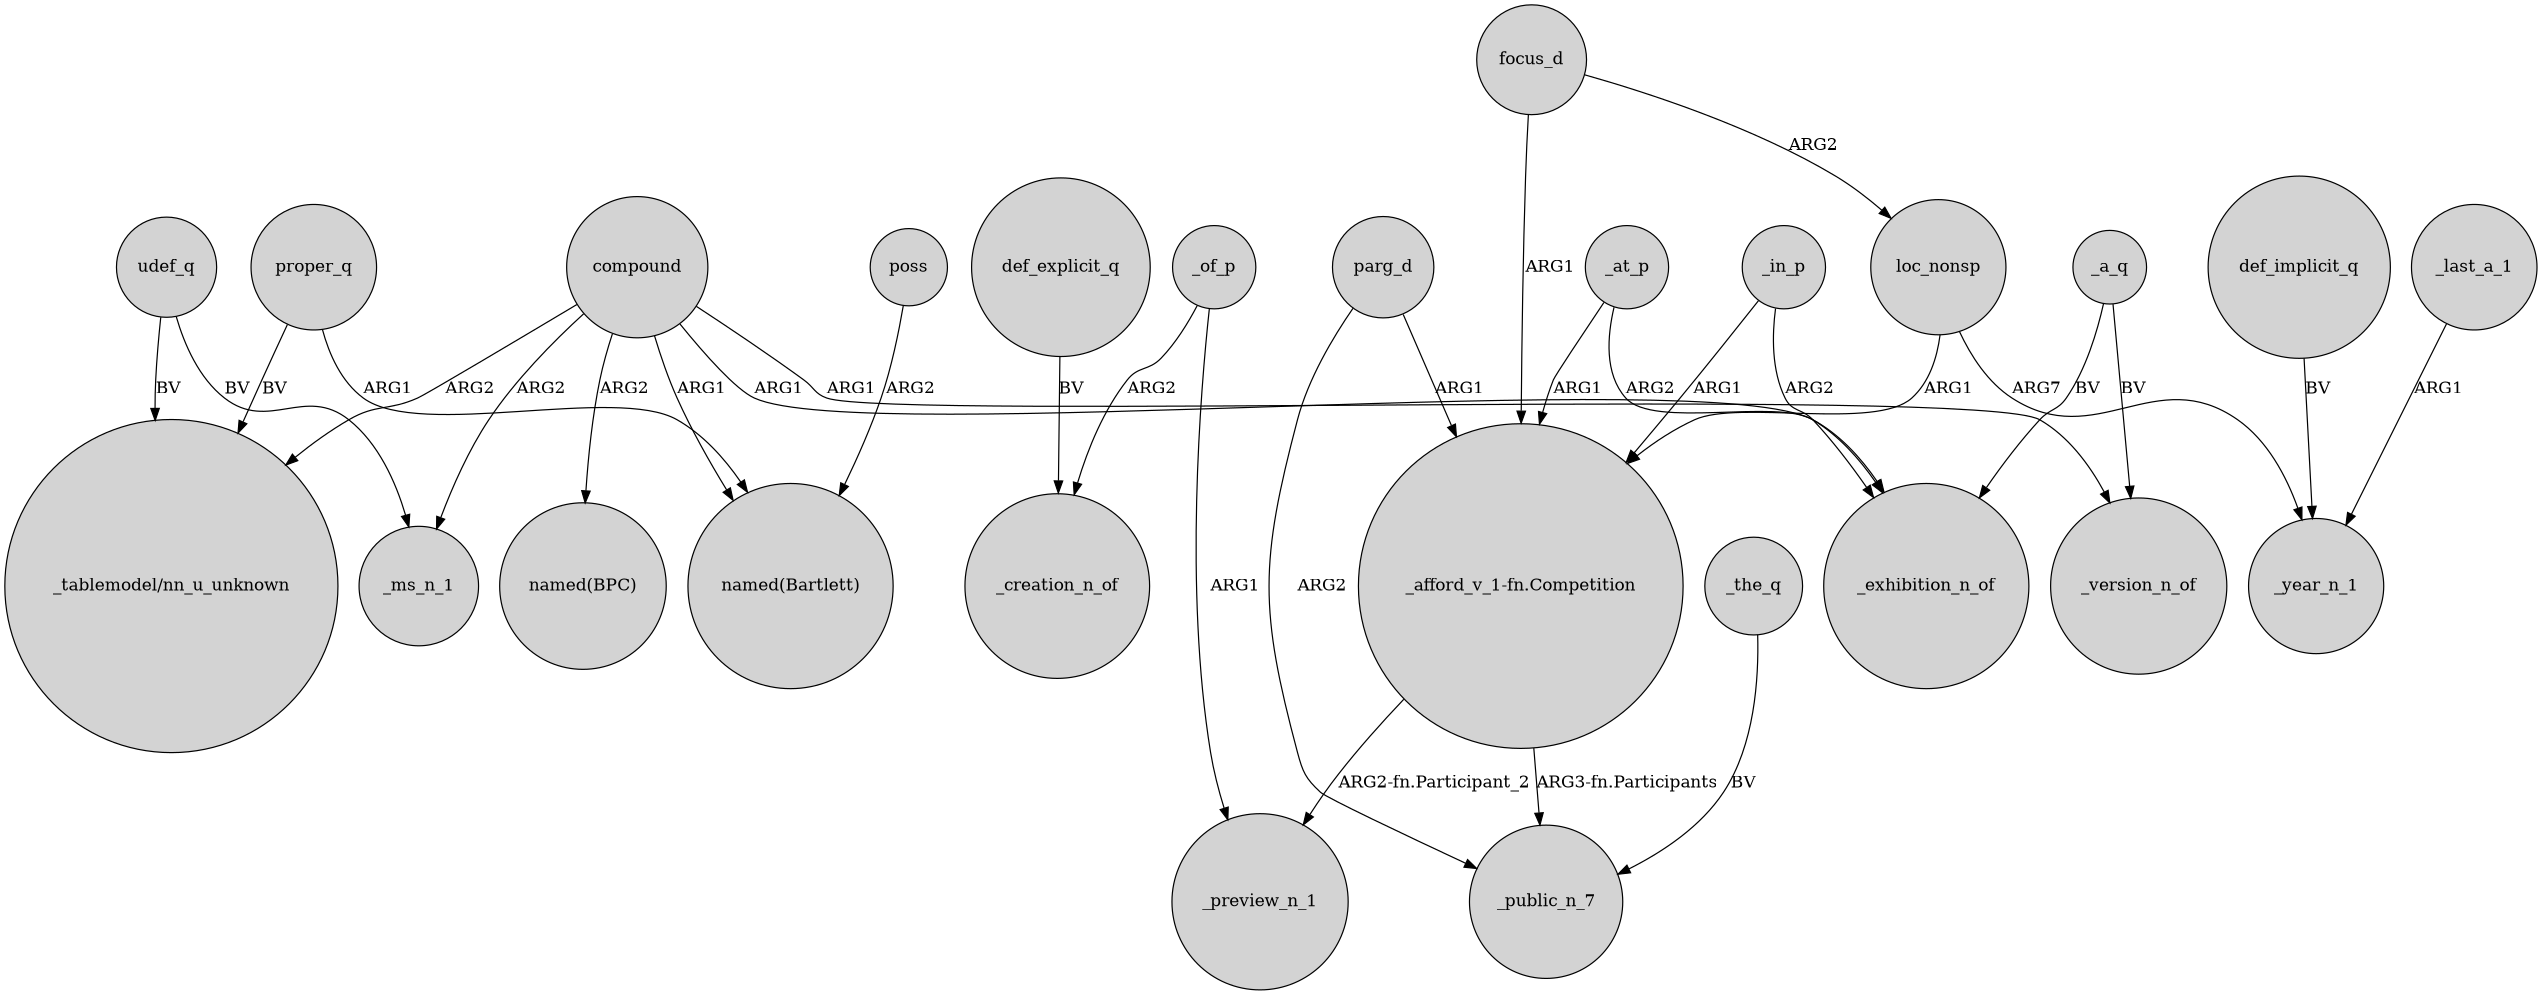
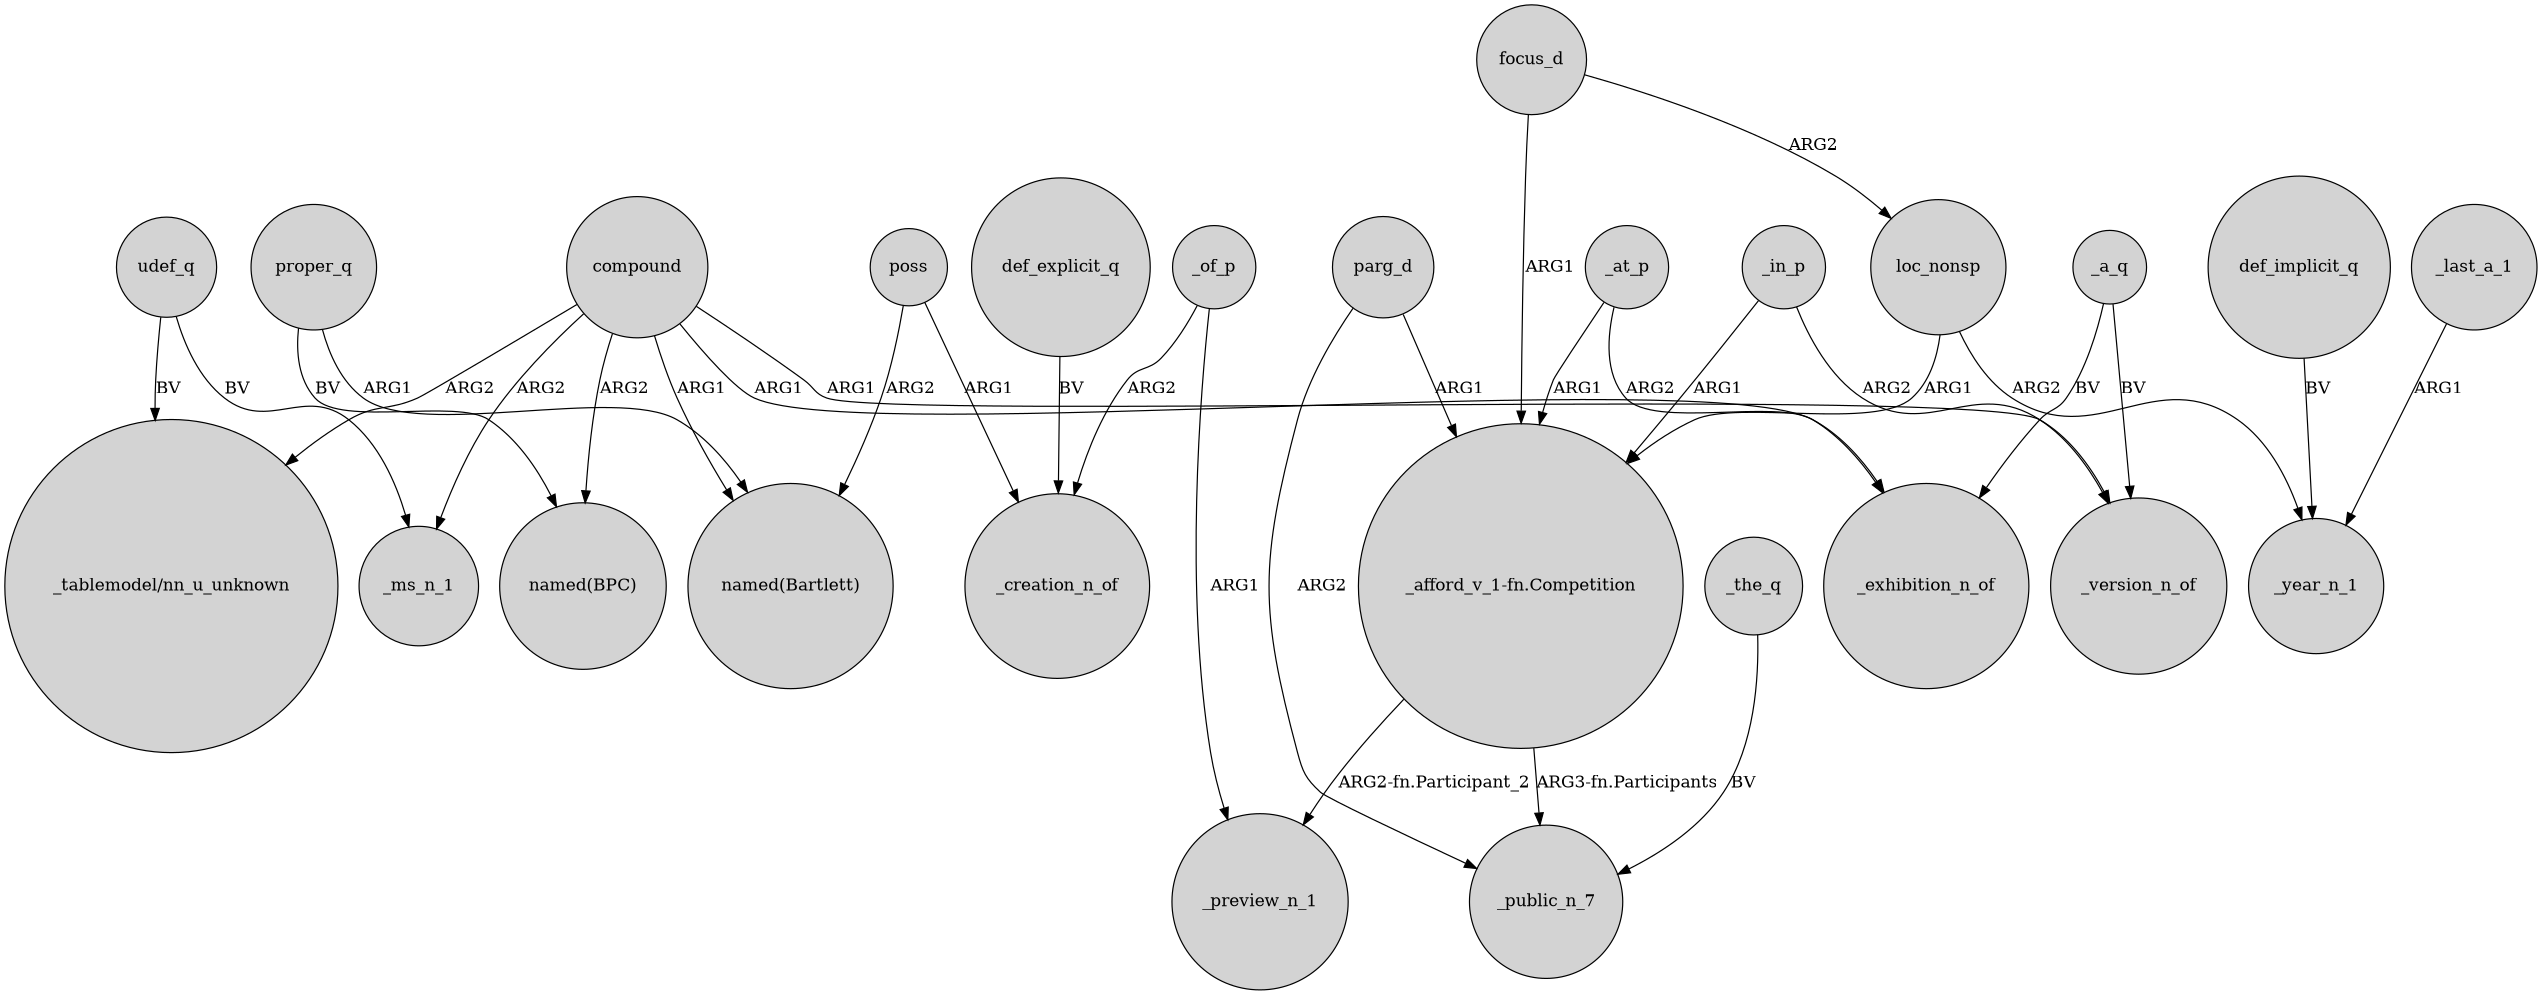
  digraph {
    node [shape=circle style=filled]
    udef_q
    "_tablemodel/nn_u_unknown"
    _ms_n_1
    poss
    "named(Bartlett)"
    _creation_n_of
    focus_d
    "_afford_v_1-fn.Competition"
    loc_nonsp
    n10 [label=_public_n_7]
    _preview_n_1
    _year_n_1
    compound
    _version_n_of
    "named(BPC)"
    _exhibition_n_of
    _of_p
    _in_p
    parg_d
    def_implicit_q
    proper_q
    _at_p
    _a_q
    def_explicit_q
    _last_a_1
    _the_q
    udef_q -> "_tablemodel/nn_u_unknown" [label=BV]
    udef_q -> _ms_n_1 [label=BV]
    poss -> "named(Bartlett)" [label=ARG2]
+   poss -> _creation_n_of [label=ARG1]
    focus_d -> "_afford_v_1-fn.Competition" [label=ARG1]
    focus_d -> loc_nonsp [label=ARG2]
    "_afford_v_1-fn.Competition" -> n10 [label="ARG3-fn.Participants"]
    "_afford_v_1-fn.Competition" -> _preview_n_1 [label="ARG2-fn.Participant_2"]
    loc_nonsp -> "_afford_v_1-fn.Competition" [label=ARG1]
-   loc_nonsp -> _year_n_1 [label=ARG7]
+   loc_nonsp -> _year_n_1 [label=ARG2]
    compound -> "_tablemodel/nn_u_unknown" [label=ARG2]
    compound -> _ms_n_1 [label=ARG2]
    compound -> "named(Bartlett)" [label=ARG1]
    compound -> _version_n_of [label=ARG1]
    compound -> "named(BPC)" [label=ARG2]
    compound -> _exhibition_n_of [label=ARG1]
    _of_p -> _creation_n_of [label=ARG2]
    _of_p -> _preview_n_1 [label=ARG1]
    _in_p -> "_afford_v_1-fn.Competition" [label=ARG1]
-   _in_p -> _exhibition_n_of [label=ARG2]
+   _in_p -> _version_n_of [label=ARG2]
    parg_d -> "_afford_v_1-fn.Competition" [label=ARG1]
    parg_d -> n10 [label=ARG2]
    def_implicit_q -> _year_n_1 [label=BV]
    proper_q -> "named(Bartlett)" [label=ARG1]
-   proper_q -> "_tablemodel/nn_u_unknown" [label=BV]
+   proper_q -> "named(BPC)" [label=BV]
    _at_p -> "_afford_v_1-fn.Competition" [label=ARG1]
    _at_p -> _exhibition_n_of [label=ARG2]
    _a_q -> _version_n_of [label=BV]
    _a_q -> _exhibition_n_of [label=BV]
    def_explicit_q -> _creation_n_of [label=BV]
    _last_a_1 -> _year_n_1 [label=ARG1]
    _the_q -> n10 [label=BV]
  }
